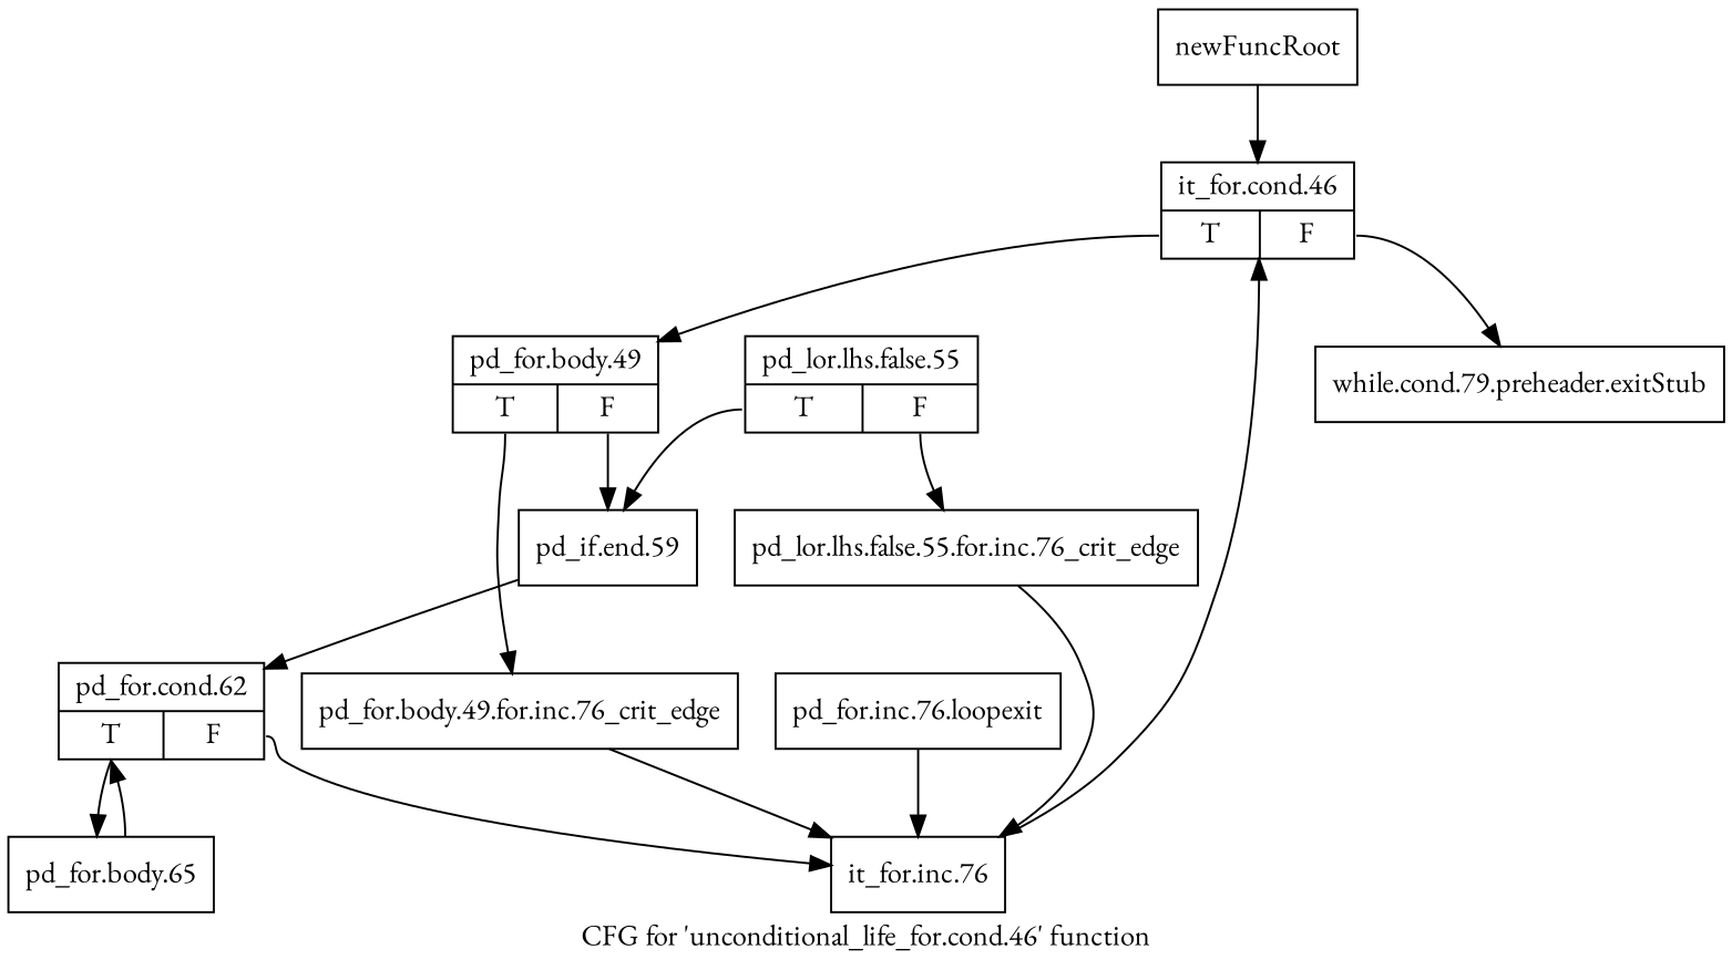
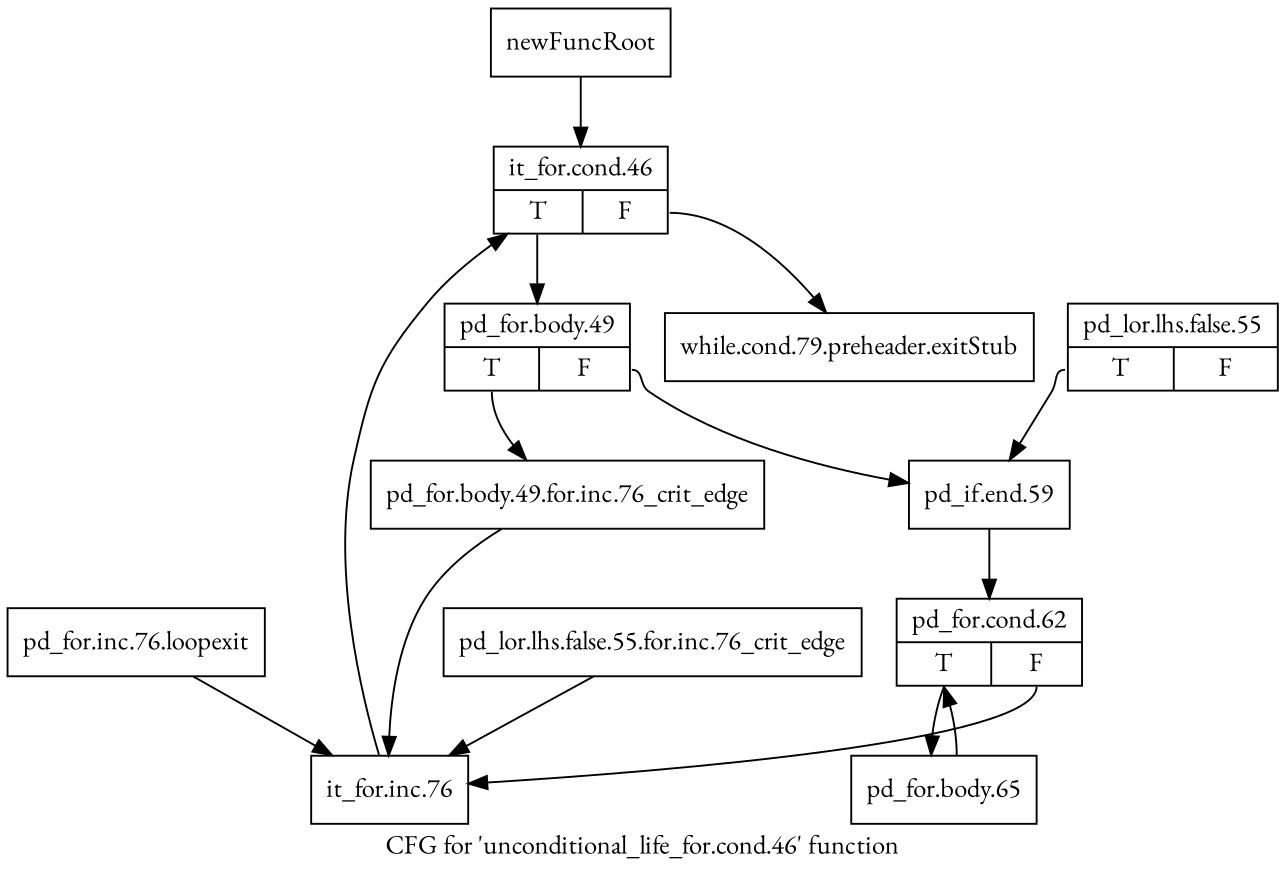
  digraph {
    fontname="EB Garamond"
    label="CFG for 'unconditional_life_for.cond.46' function"
    node [fontname="EB Garamond" shape=record]
    edge [fontname="EB Garamond"]
    n1 [label="{newFuncRoot}"]
    n2 [label="{it_for.cond.46|{<s0>T|<s1>F}}"]
    n3 [label="{while.cond.79.preheader.exitStub}"]
    n4 [label="{pd_for.body.49|{<s0>T|<s1>F}}"]
    n5 [label="{pd_for.body.49.for.inc.76_crit_edge}"]
    n6 [label="{pd_if.end.59}"]
    n7 [label="{it_for.inc.76}"]
    n8 [label="{pd_lor.lhs.false.55|{<s0>T|<s1>F}}"]
    n9 [label="{pd_lor.lhs.false.55.for.inc.76_crit_edge}"]
    n10 [label="{pd_for.cond.62|{<s0>T|<s1>F}}"]
    n11 [label="{pd_for.body.65}"]
    n12 [label="{pd_for.inc.76.loopexit}"]
    n1 -> n2
    n2 -> n3 [tailport=s1]
    n2 -> n4 [tailport=s0]
    n4 -> n5 [tailport=s0]
    n4 -> n6 [tailport=s1]
    n5 -> n7
    n6 -> n10
    n7 -> n2
    n8 -> n6 [tailport=s0]
-   n8 -> n9 [tailport=s1]
    n9 -> n7
    n10 -> n7 [tailport=s1]
    n10 -> n11 [tailport=s0]
    n11 -> n10
    n12 -> n7
  }
